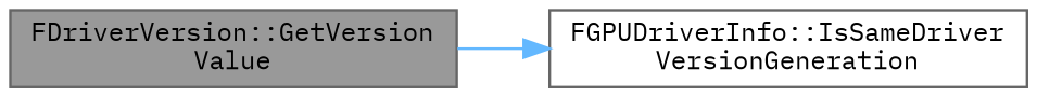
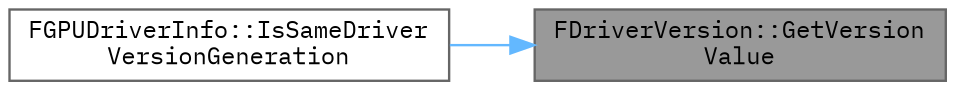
  digraph {
    rankdir=RL
    fontname="IBM Plex Mono"
    node [fontname="IBM Plex Mono" fontsize=10 shape=box style=filled]
    n1 [color=gray40 fillcolor=grey60 fontcolor=black height=0.2 label="FDriverVersion::GetVersion\lValue" width=0.4]
    n2 [color=grey40 fillcolor=white height=0.2 label="FGPUDriverInfo::IsSameDriver\lVersionGeneration" width=0.4]
-   n2 -> n1 [color=steelblue1 dir=back fontname="IBM Plex Mono" fontsize=10 labelfontname=Helvetica labelfontsize=10 style=solid]
+   n1 -> n2 [color=steelblue1 dir=back fontname="IBM Plex Mono" fontsize=10 labelfontname=Helvetica labelfontsize=10 style=solid]
  }
